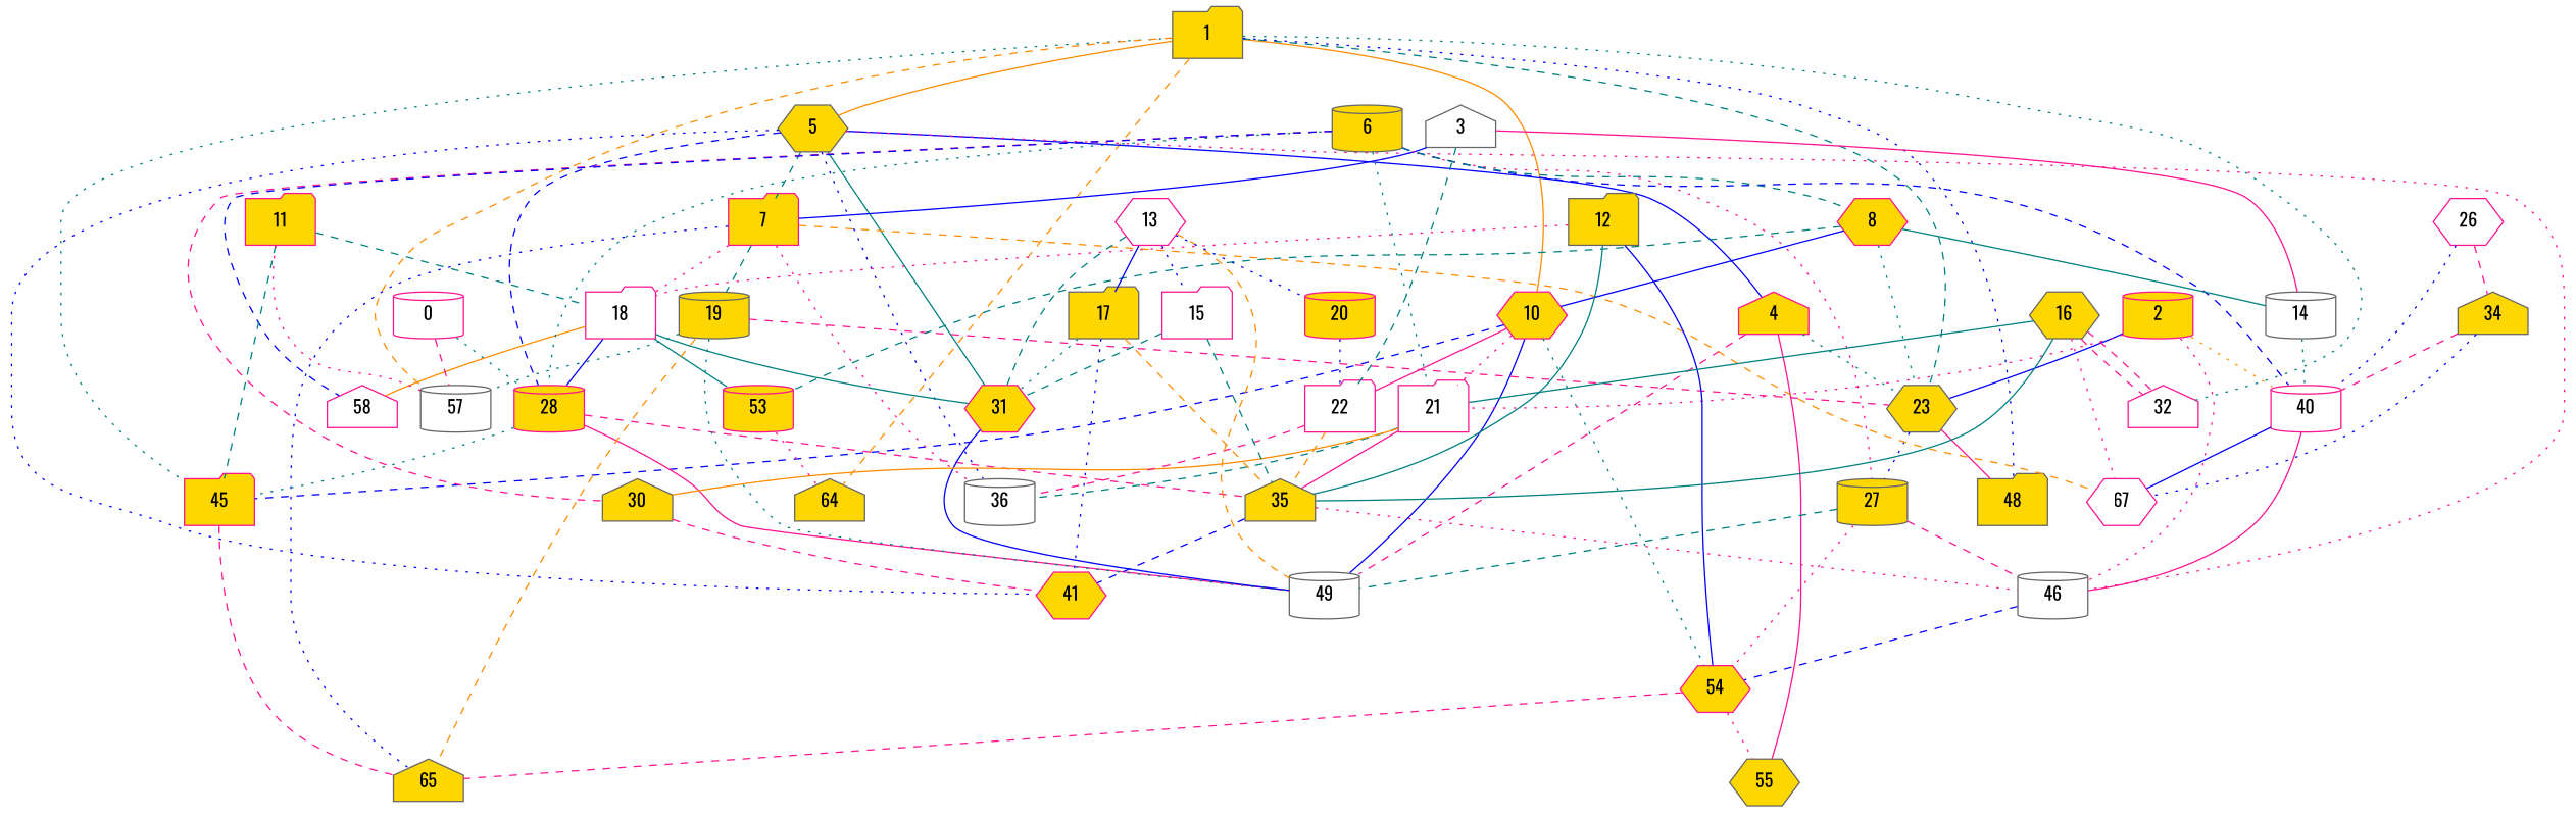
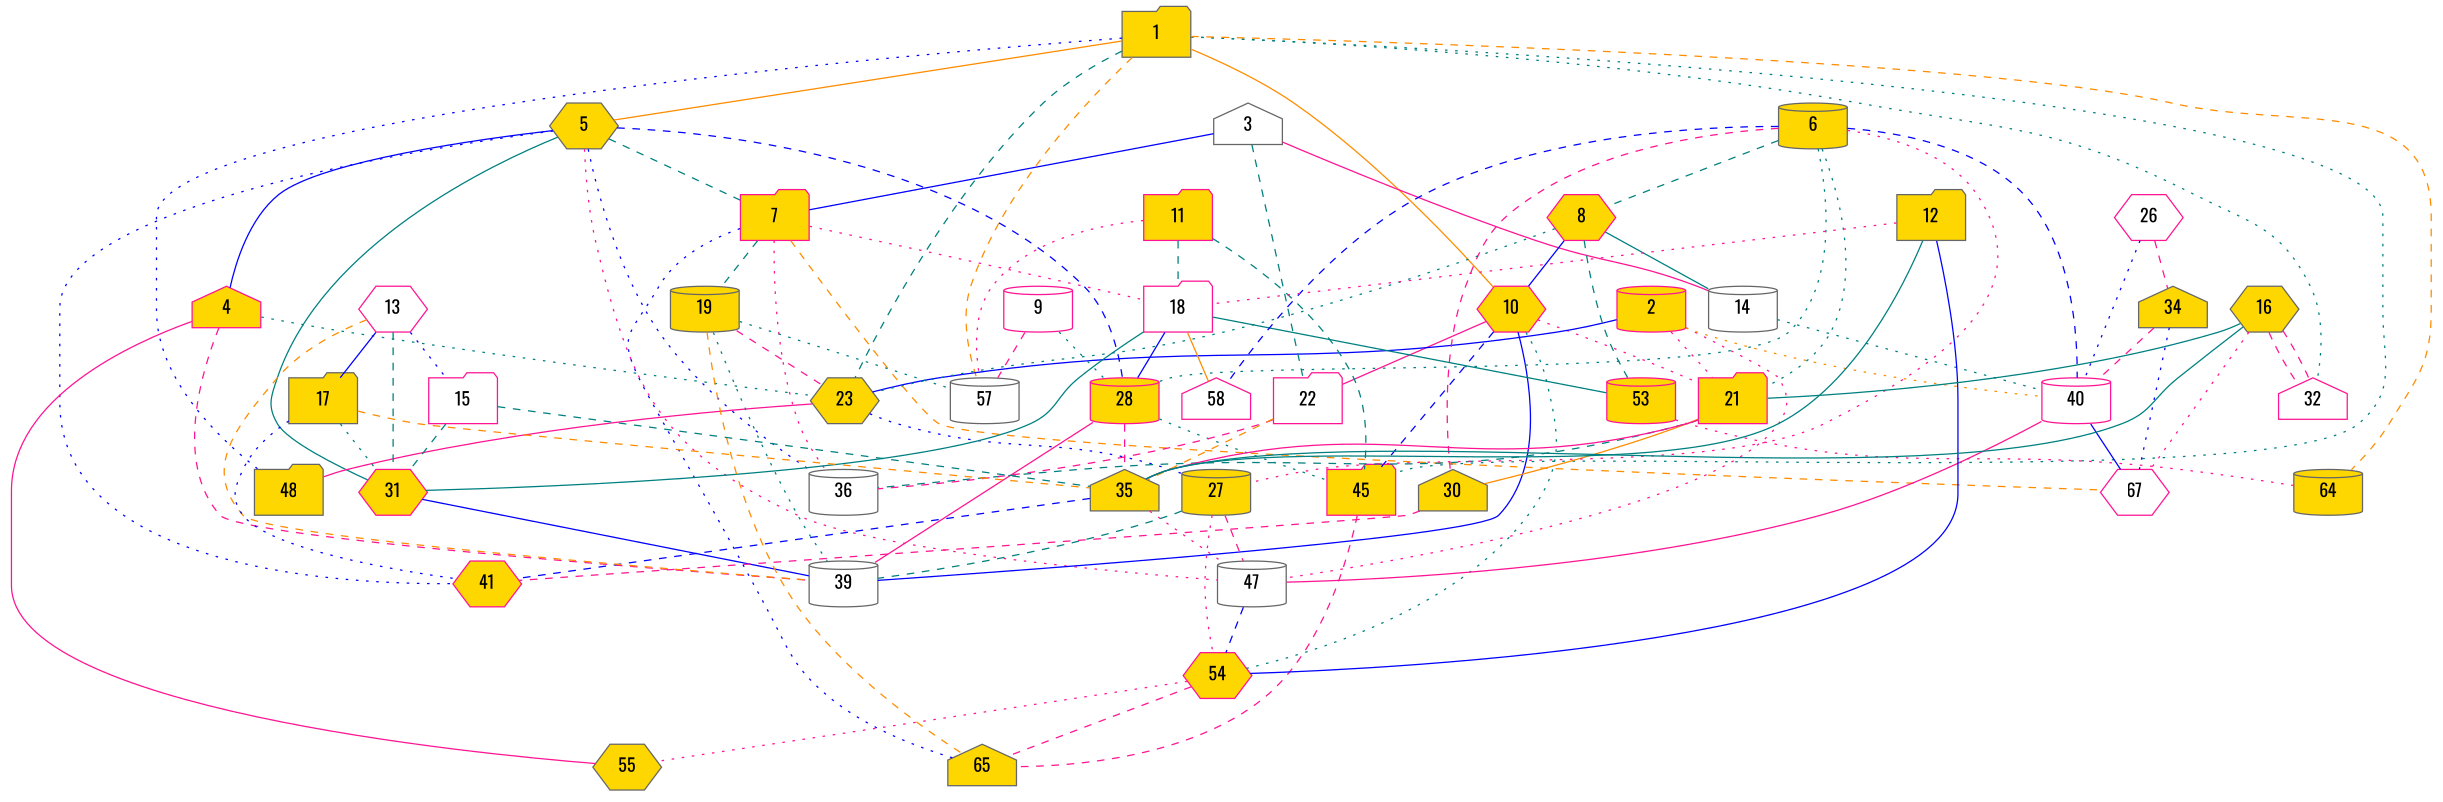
  graph {
    fontname=Oswald
    node [color=deeppink fillcolor=gold fontname=Oswald shape=cylinder style=filled]
    edge [color=deeppink fontname=Oswald style=dashed]
    1 [color=gray40 shape=folder super="+60"]
    5 [color=gray40 shape=hexagon super="+29"]
    10 [shape=hexagon super="+25"]
    23 [color=gray40 shape=hexagon super="+37"]
    32 [fillcolor=white shape=house]
    45 [shape=folder super="+59"]
    48 [color=gray40 shape=folder]
    57 [color=gray40 fillcolor=white]
-   64 [color=gray40 shape=house]
+   64 [color=gray40]
    4 [shape=house]
-   39 [color=gray40 fillcolor=white super="+50" label=49]
+   39 [color=gray40 fillcolor=white super="+50"]
    55 [color=gray40 shape=hexagon]
-   47 [color=gray40 fillcolor=white label=46]
+   47 [color=gray40 fillcolor=white]
    7 [shape=folder super="+44"]
    28 [super="+56"]
    31 [shape=hexagon super="+42"]
    36 [color=gray40 fillcolor=white]
    41 [shape=hexagon super="+63"]
-   21 [fillcolor=white shape=folder]
+   21 [shape=folder]
    22 [fillcolor=white shape=folder super="+51"]
    54 [shape=hexagon super="+66"]
    27 [color=gray40]
    65 [color=gray40 shape=house]
    2 [super="+49"]
    40 [fillcolor=white super="+43"]
    30 [color=gray40 shape=house]
    35 [color=gray40 shape=house super="+52"]
    67 [fillcolor=white shape=hexagon]
    18 [fillcolor=white shape=folder super="+38"]
    19 [color=gray40 super="+61"]
    3 [color=gray40 fillcolor=white shape=house]
    14 [color=gray40 fillcolor=white]
    6 [color=gray40 super="+62"]
    8 [shape=hexagon super="+68"]
    58 [fillcolor=white shape=house]
    53
-   9 [fillcolor=white label=0]
+   9 [fillcolor=white]
    11 [shape=folder]
    12 [color=gray40 shape=folder]
    13 [fillcolor=white shape=hexagon super="+24"]
    15 [fillcolor=white shape=folder]
    17 [color=gray40 shape=folder super="+46"]
-   20
    16 [color=gray40 shape=hexagon]
    26 [fillcolor=white shape=hexagon]
    34 [color=gray40 shape=house]
    1 -- 5 [color=darkorange style=solid]
    1 -- 10 [color=darkorange style=solid]
    1 -- 23 [color=teal]
    1 -- 32 [color=teal style=dotted]
    1 -- 45 [color=teal style=dotted]
    1 -- 48 [color=blue style=dotted]
    1 -- 57 [color=darkorange]
    1 -- 64 [color=darkorange]
    5 -- 4 [color=blue style=solid]
    5 -- 47 [style=dotted]
    5 -- 7 [color=teal]
    5 -- 28 [color=blue]
    5 -- 31 [color=teal style=solid]
    5 -- 36 [color=blue style=dotted]
    5 -- 41 [color=blue style=dotted]
    10 -- 45 [color=blue]
    10 -- 39 [color=blue style=solid weight=2]
    10 -- 21 [style=dotted]
    10 -- 22 [style=solid]
    10 -- 54 [color=teal style=dotted]
    23 -- 48 [style=solid]
    23 -- 27 [color=blue style=dotted]
    45 -- 65
    4 -- 23 [color=teal style=dotted]
    4 -- 39
    4 -- 55 [style=solid]
    47 -- 54 [color=blue]
    7 -- 36 [style=dotted]
    7 -- 65 [color=blue style=dotted]
    7 -- 67 [color=darkorange]
    7 -- 18 [style=dotted]
    7 -- 19 [color=teal]
    28 -- 45 [color=teal style=dotted]
    28 -- 39 [style=solid]
    28 -- 35
    31 -- 39 [color=blue style=solid]
    21 -- 36 [color=teal]
    21 -- 30 [color=darkorange style=solid]
    21 -- 35 [style=solid]
    22 -- 36
    22 -- 35 [color=darkorange]
    54 -- 55 [style=dotted]
    54 -- 65
    27 -- 39 [color=teal]
    27 -- 47
    27 -- 54 [style=dotted]
    2 -- 23 [color=blue style=solid]
    2 -- 47 [style=dotted]
    2 -- 21 [style=dotted]
    2 -- 40 [color=darkorange style=dotted]
    40 -- 47 [style=solid]
    40 -- 67 [color=blue style=solid]
    30 -- 41
    35 -- 47 [style=dotted]
    35 -- 41 [color=blue weight=2]
    18 -- 28 [color=blue style=solid]
    18 -- 31 [color=teal style=solid]
    18 -- 58 [color=darkorange style=solid]
    18 -- 53 [color=teal style=solid]
    19 -- 23
    19 -- 57 [color=teal style=dotted]
    19 -- 39 [color=teal style=dotted]
    19 -- 65 [color=darkorange]
    3 -- 7 [color=blue style=solid]
    3 -- 22 [color=teal]
    3 -- 14 [style=solid]
    14 -- 40 [color=teal style=dotted]
    6 -- 28 [color=teal style=dotted]
    6 -- 21 [color=teal style=dotted]
    6 -- 27 [style=dotted]
    6 -- 40 [color=blue]
    6 -- 30
    6 -- 8 [color=teal]
    6 -- 58 [color=blue]
    8 -- 10 [color=blue style=solid]
    8 -- 23 [color=teal style=dotted]
    8 -- 14 [color=teal style=solid]
    8 -- 53 [color=teal]
    53 -- 64 [style=dotted]
    9 -- 57
    9 -- 28 [color=teal style=dotted weight=2]
    11 -- 45 [color=teal]
    11 -- 57 [style=dotted]
    11 -- 18 [color=teal]
    12 -- 54 [color=blue style=solid]
    12 -- 35 [color=teal style=solid]
    12 -- 18 [style=dotted]
    13 -- 39 [color=darkorange]
    13 -- 31 [color=teal weight=2]
    13 -- 15 [color=blue style=dotted]
    13 -- 17 [color=blue style=solid]
-   13 -- 20 [color=blue style=dotted]
    15 -- 31 [color=teal]
    15 -- 35 [color=teal]
    17 -- 31 [color=teal style=dotted]
    17 -- 41 [color=blue style=dotted]
    17 -- 35 [color=darkorange]
-   20 -- 22 [color=blue style=dotted]
    16 -- 32
    16 -- 32
    16 -- 21 [color=teal style=solid]
    16 -- 35 [color=teal style=solid]
    16 -- 67 [style=dotted]
    26 -- 40 [color=blue style=dotted]
    26 -- 34
    34 -- 40
    34 -- 67 [color=blue style=dotted]
  }
